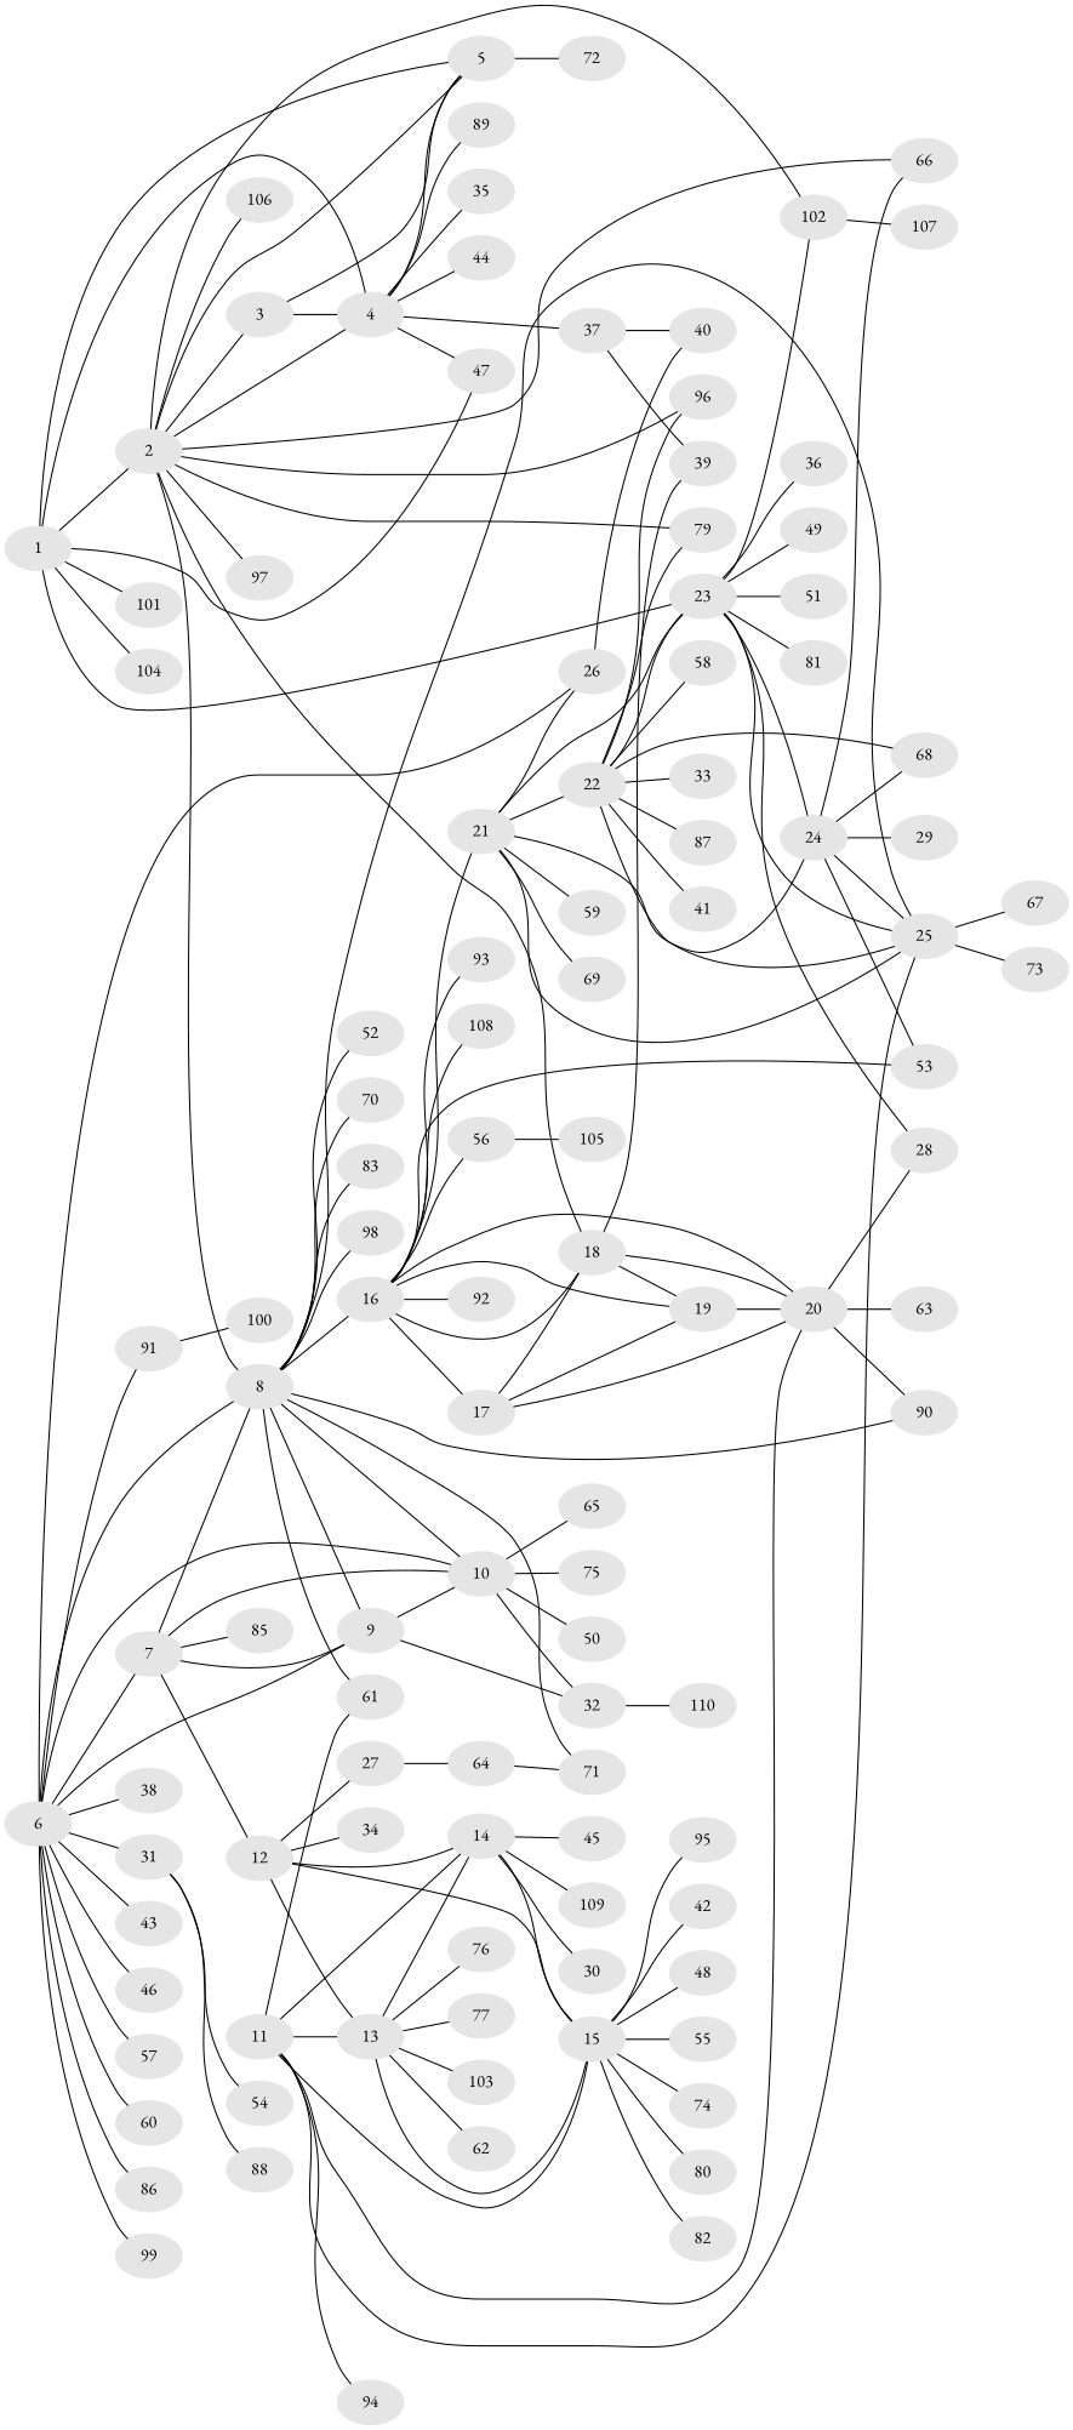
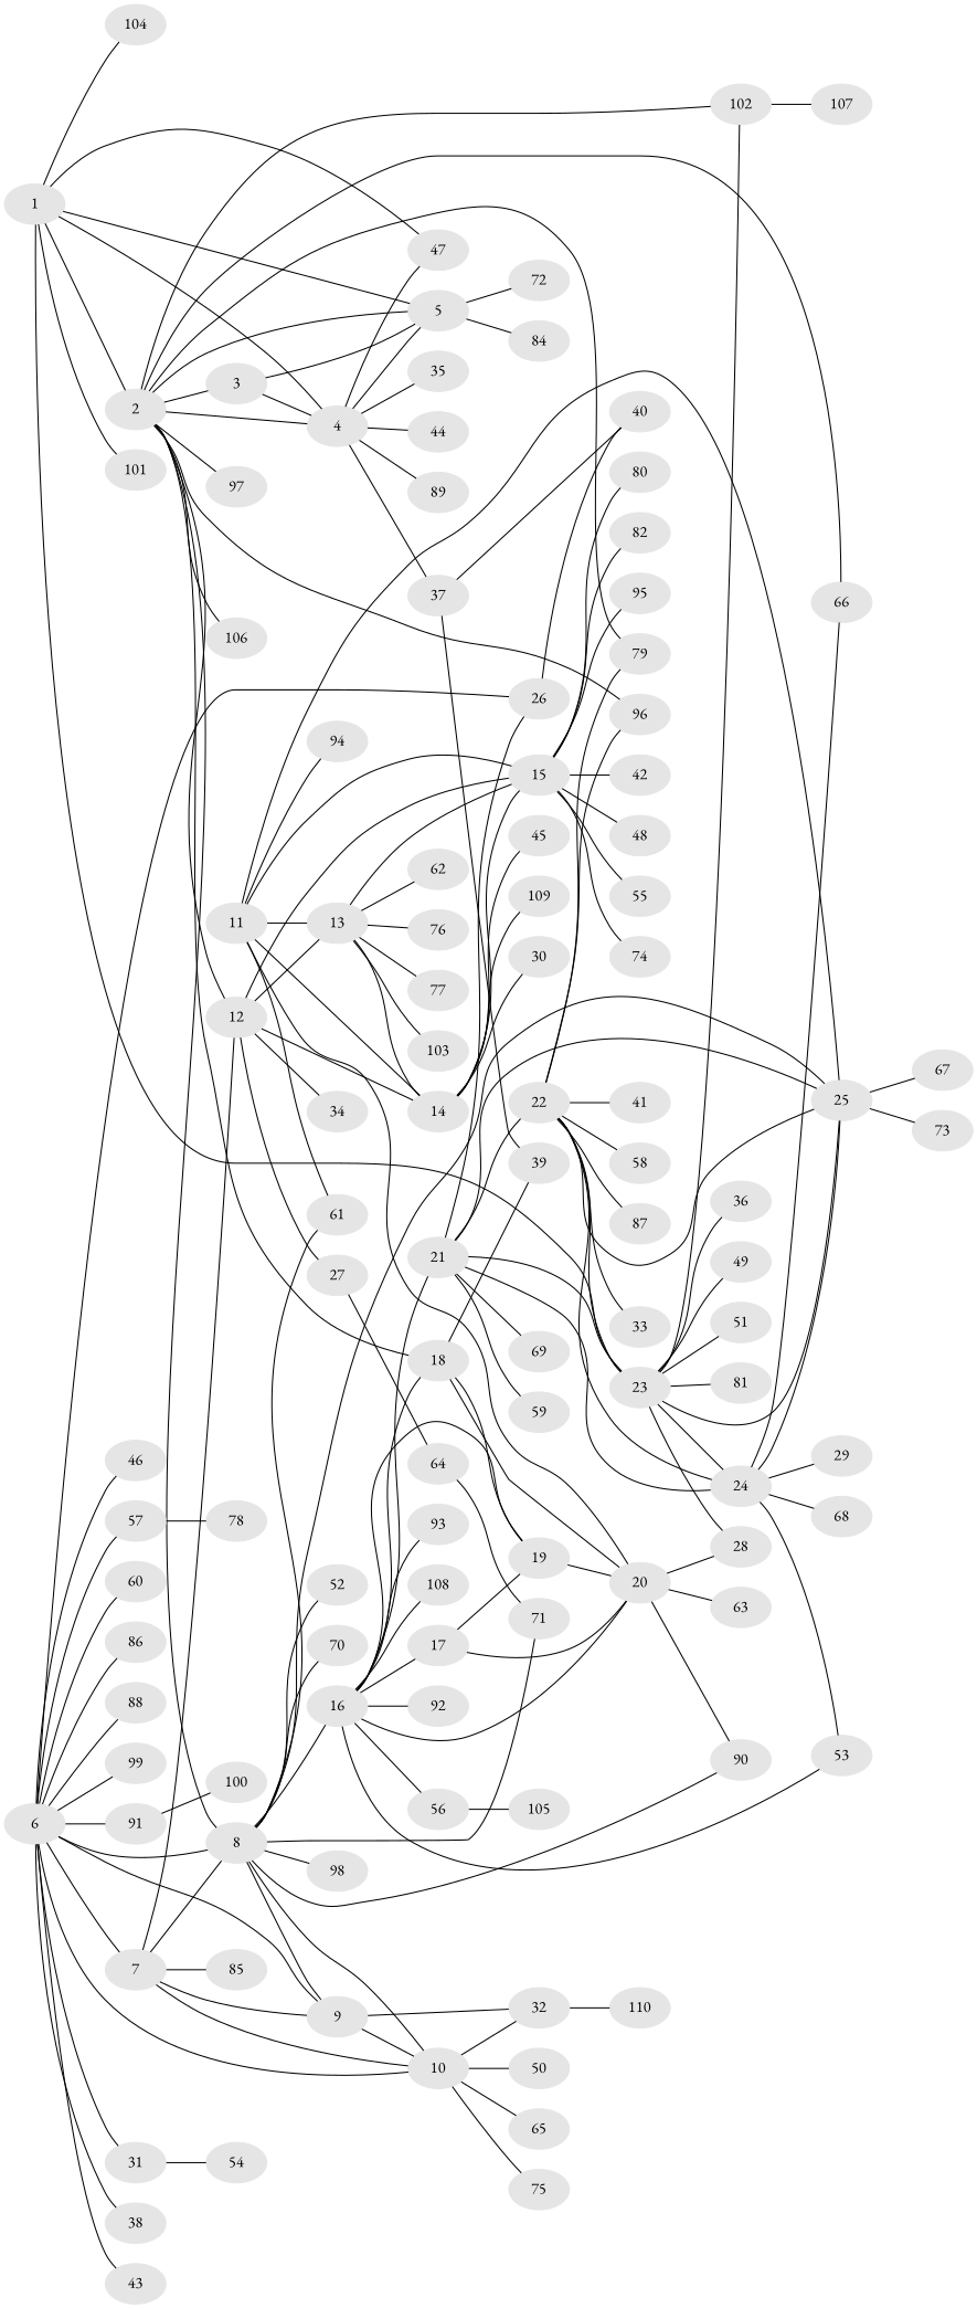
  graph {
    fontname="EB Garamond"
    rankdir=LR
    node [color=gray90 fontname="EB Garamond" style=filled]
    edge [fontname="EB Garamond"]
    1
    2
    4
    5
    23
    101
    104
    47
    3
    8
    12
    18
    66
    79
    96
    97
    102
    106
    35
    37
    44
    89
    72
+   84
    25
    28
    24
    36
    49
    51
    81
    9
    10
    16
    52
    61
    70
    71
-   83
    90
    98
    13
    14
    15
    27
    34
    20
    19
    39
    107
    40
    6
    7
    26
    31
    38
    43
    46
    57
    60
    86
    88
    91
    99
    85
    32
    50
    65
    75
    54
+   78
    100
    17
    21
    53
    56
    92
    93
    108
    67
    73
    110
    11
    94
    62
    76
    77
    103
    30
    45
    109
    42
    48
    55
    74
    80
    82
    95
    63
    64
    22
    59
    69
    105
    33
    41
    58
    87
    29
    68
    1 -- 2
    1 -- 4
    1 -- 5
    1 -- 23
    1 -- 101
    1 -- 104
    1 -- 47
    2 -- 4
    2 -- 5
    2 -- 3
    2 -- 8
+   2 -- 12
    2 -- 18
    2 -- 66
    2 -- 79
    2 -- 96
    2 -- 97
    2 -- 102
    2 -- 106
    4 -- 5
    4 -- 47
    4 -- 35
    4 -- 37
    4 -- 44
    4 -- 89
    5 -- 72
+   5 -- 84
    23 -- 102
    23 -- 25
    23 -- 28
    23 -- 24
    23 -- 36
    23 -- 49
    23 -- 51
    23 -- 81
    3 -- 4
    3 -- 5
    8 -- 25
    8 -- 9
    8 -- 10
    8 -- 16
    8 -- 52
    8 -- 61
    8 -- 70
    8 -- 71
-   8 -- 83
    8 -- 90
    8 -- 98
    12 -- 13
    12 -- 14
    12 -- 15
    12 -- 27
    12 -- 34
    18 -- 20
    18 -- 19
    18 -- 39
    102 -- 107
    37 -- 39
    37 -- 40
    25 -- 67
    25 -- 73
    24 -- 66
    24 -- 25
    24 -- 53
    24 -- 29
    24 -- 68
    9 -- 10
    9 -- 32
    10 -- 32
    10 -- 50
    10 -- 65
    10 -- 75
    16 -- 18
    16 -- 20
    16 -- 19
    16 -- 17
    16 -- 21
    16 -- 53
    16 -- 56
    16 -- 92
    16 -- 93
    16 -- 108
    13 -- 14
    13 -- 15
    13 -- 62
    13 -- 76
    13 -- 77
    13 -- 103
    14 -- 15
    14 -- 30
    14 -- 45
    14 -- 109
    15 -- 42
    15 -- 48
    15 -- 55
    15 -- 74
    15 -- 80
    15 -- 82
    15 -- 95
    27 -- 64
    20 -- 28
    20 -- 90
    20 -- 63
    19 -- 20
    6 -- 8
    6 -- 9
    6 -- 10
    6 -- 7
    6 -- 26
    6 -- 31
    6 -- 38
    6 -- 43
    6 -- 46
    6 -- 57
    6 -- 60
    6 -- 86
-   31 -- 88
+   6 -- 88
    6 -- 91
    6 -- 99
    7 -- 8
    7 -- 12
    7 -- 9
    7 -- 10
    7 -- 85
    26 -- 40
    31 -- 54
+   57 -- 78
    91 -- 100
    32 -- 110
-   17 -- 18
    17 -- 20
    17 -- 19
    21 -- 23
    21 -- 25
    21 -- 24
    21 -- 26
    21 -- 22
    21 -- 59
    21 -- 69
    56 -- 105
    11 -- 25
    11 -- 61
    11 -- 13
    11 -- 14
    11 -- 15
    11 -- 20
    11 -- 94
    64 -- 71
    22 -- 23
    22 -- 79
    22 -- 96
    22 -- 25
-   22 -- 68
+   22 -- 24
    22 -- 33
    22 -- 41
    22 -- 58
    22 -- 87
  }
